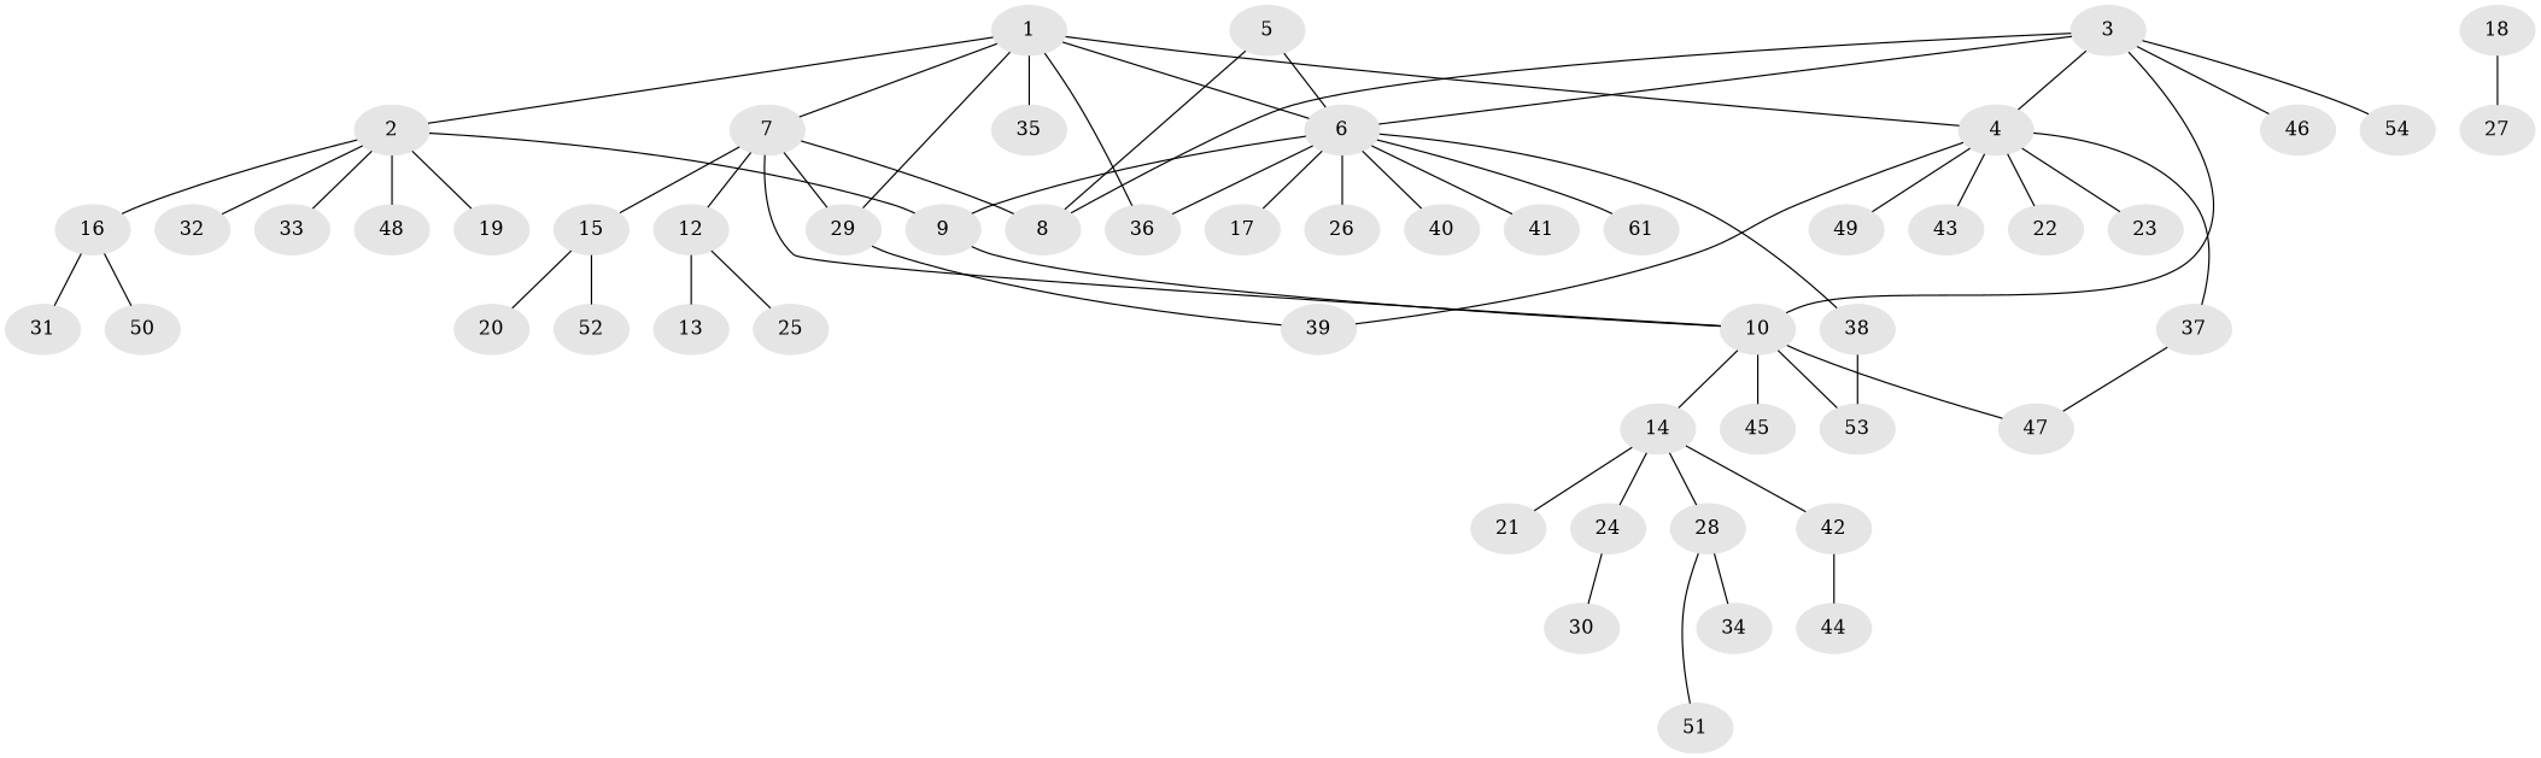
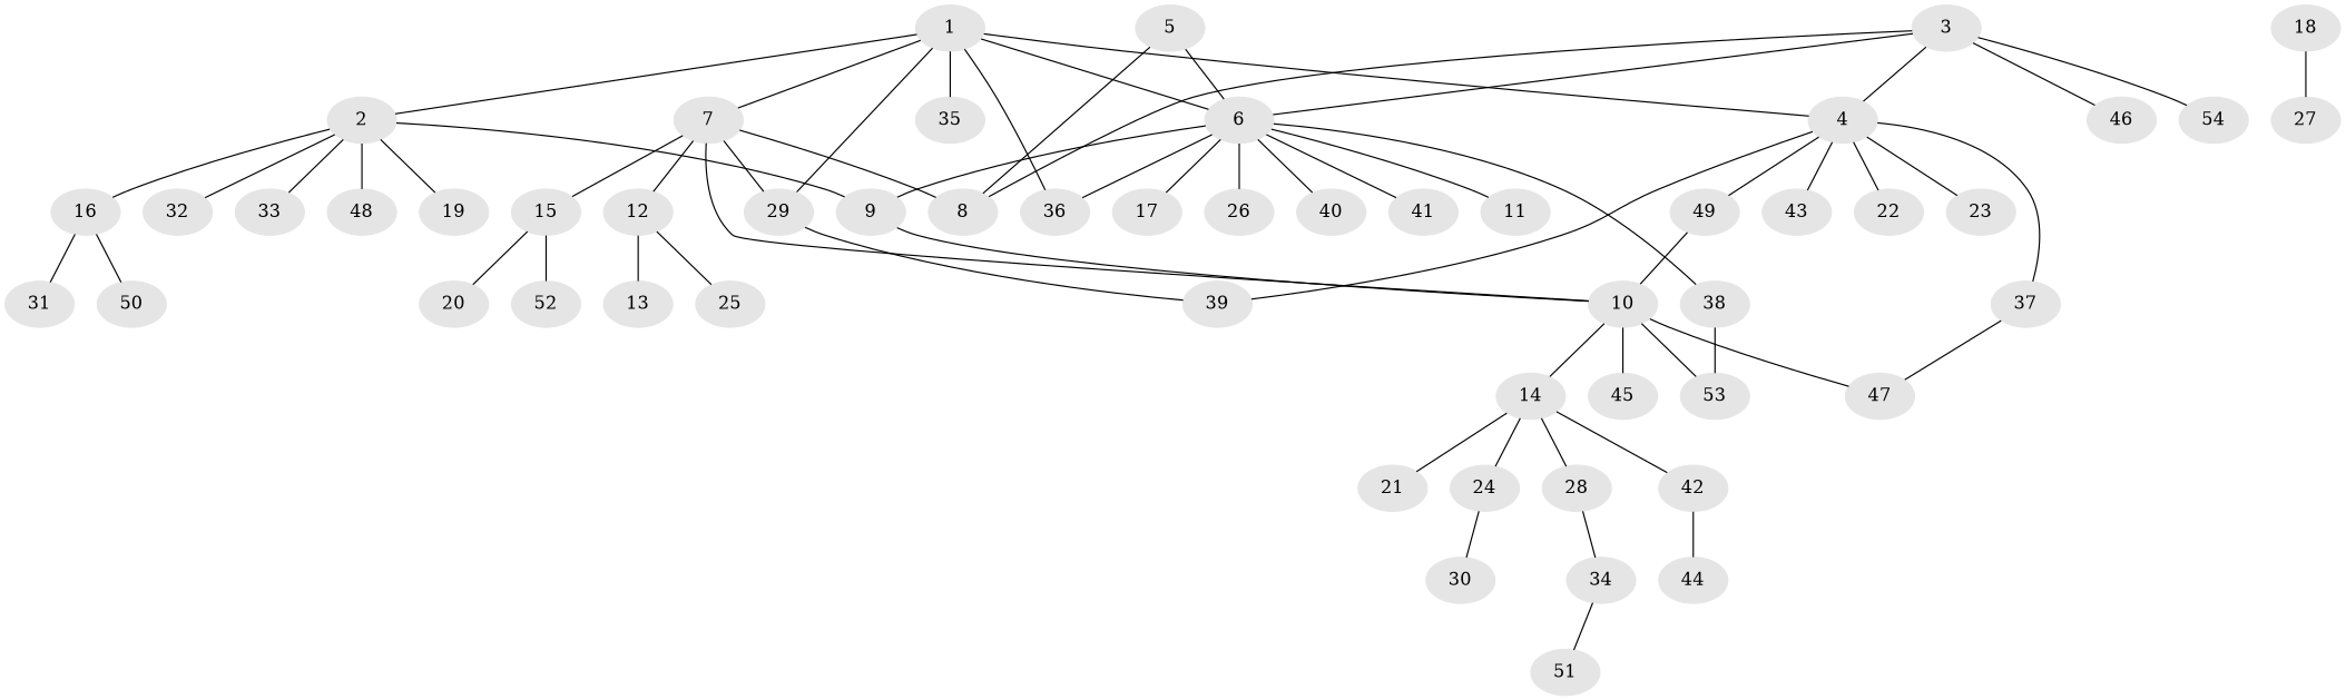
  graph {
    node [color=gray90 style=filled]
    1
    2
    4
    6
    7
    29
    35
    36
    9
    16
    19
    32
    33
    48
    22
    23
    37
    43
    49
    39
-   11 [label=61]
+   11
    17
    26
    38
    40
    41
    8
    10
    12
    15
    31
    50
    3
    46
    54
    14
    45
    47
    53
    18
    27
    5
    13
    25
    20
    52
    21
    24
    28
    42
    30
    34
    44
    51
    1 -- 2
    1 -- 4
    1 -- 6
    1 -- 7
    1 -- 29
    1 -- 35
    1 -- 36
    2 -- 9
    2 -- 16
    2 -- 19
    2 -- 32
    2 -- 33
    2 -- 48
    4 -- 22
    4 -- 23
    4 -- 37
    4 -- 43
    4 -- 49
    4 -- 39
    6 -- 36
    6 -- 9
    6 -- 11
    6 -- 17
    6 -- 26
    6 -- 38
    6 -- 40
    6 -- 41
    7 -- 29
    7 -- 8
    7 -- 10
    7 -- 12
    7 -- 15
    29 -- 39
    9 -- 10
    16 -- 31
    16 -- 50
    37 -- 47
    38 -- 53
    10 -- 14
    10 -- 45
    10 -- 47
    10 -- 53
    12 -- 13
    12 -- 25
    15 -- 20
    15 -- 52
    3 -- 4
    3 -- 6
    3 -- 8
-   3 -- 10
+   49 -- 10
    3 -- 46
    3 -- 54
    14 -- 21
    14 -- 24
    14 -- 28
    14 -- 42
    18 -- 27
    5 -- 6
    5 -- 8
    24 -- 30
    28 -- 34
    42 -- 44
-   28 -- 51
+   34 -- 51
  }
